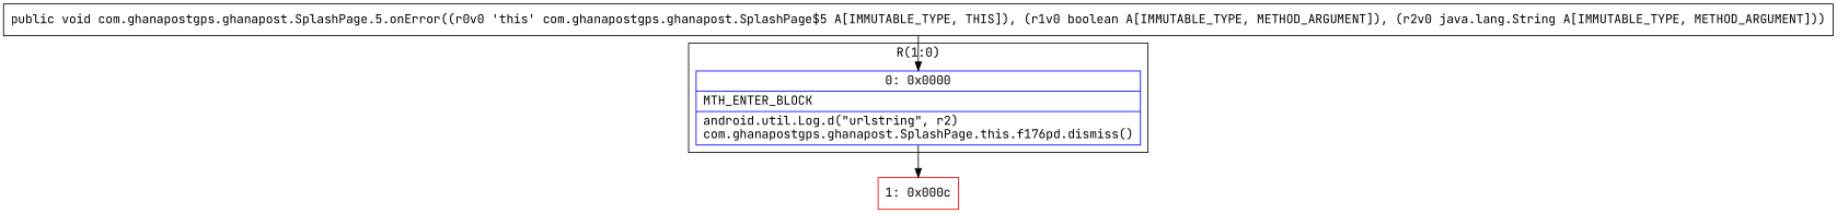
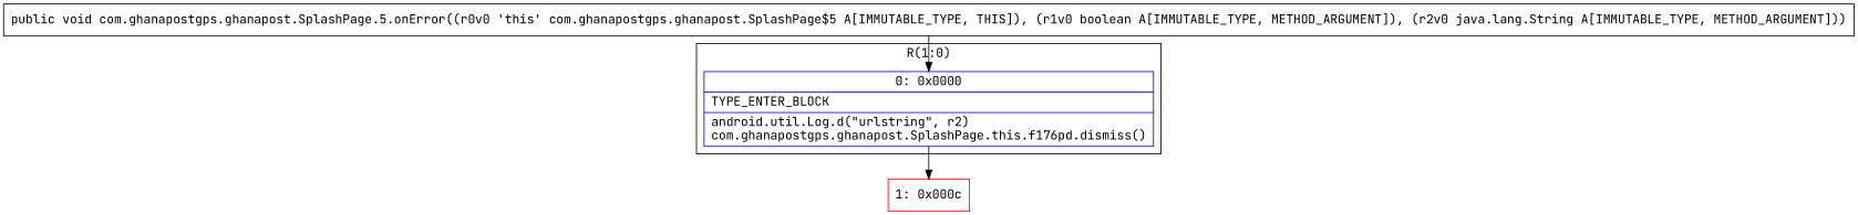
  digraph {
    fontname="JetBrains Mono"
    node [shape=record fontname="JetBrains Mono"]
    edge [fontname="JetBrains Mono"]
-   n1 [color=blue label="{0\:\ 0x0000|MTH_ENTER_BLOCK\l|android.util.Log.d(\"urlstring\", r2)\lcom.ghanapostgps.ghanapost.SplashPage.this.f176pd.dismiss()\l}"]
+   n1 [color=blue label="{0\:\ 0x0000|TYPE_ENTER_BLOCK\l|android.util.Log.d(\"urlstring\", r2)\lcom.ghanapostgps.ghanapost.SplashPage.this.f176pd.dismiss()\l}"]
    n2 [color=red label="{1\:\ 0x000c}"]
    n3 [label="{public void com.ghanapostgps.ghanapost.SplashPage.5.onError((r0v0 'this' com.ghanapostgps.ghanapost.SplashPage$5 A[IMMUTABLE_TYPE, THIS]), (r1v0 boolean A[IMMUTABLE_TYPE, METHOD_ARGUMENT]), (r2v0 java.lang.String A[IMMUTABLE_TYPE, METHOD_ARGUMENT])) }"]
    subgraph cluster_1 {
      label="R(1:0)"
      n1
    }
    n1 -> n2
    n3 -> n1
  }
